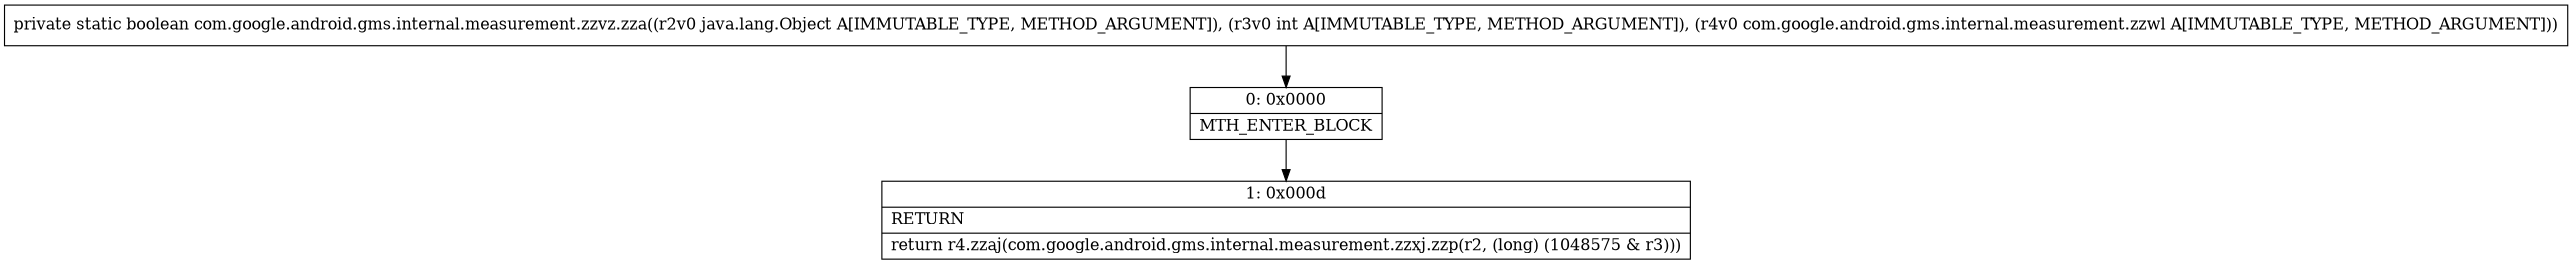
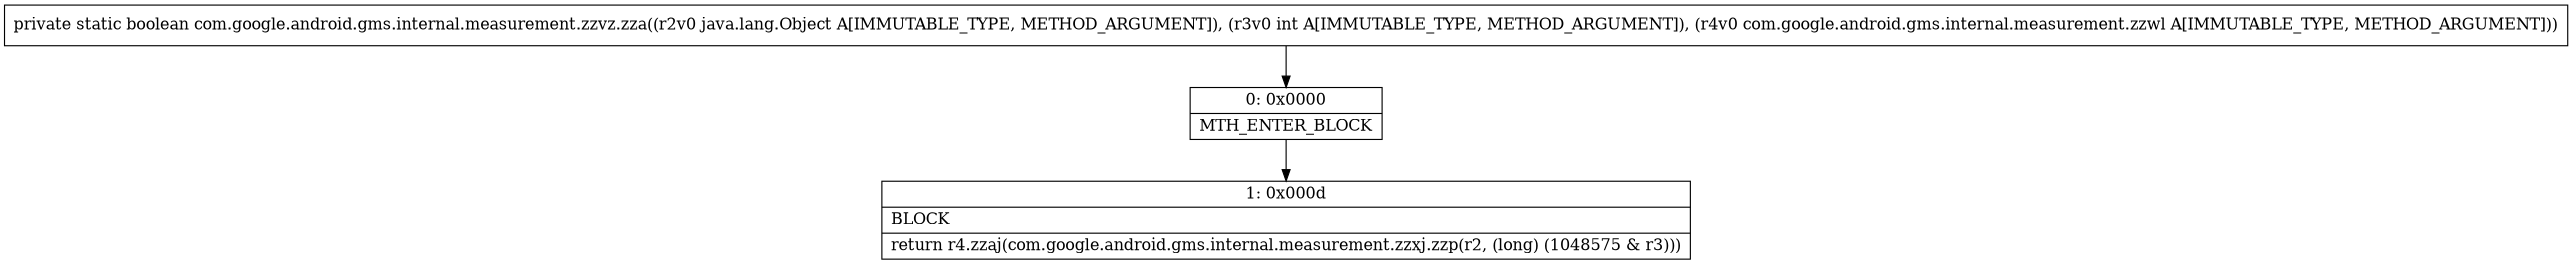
  digraph {
    node [shape=record]
    n1 [label="{0\:\ 0x0000|MTH_ENTER_BLOCK\l}"]
-   n2 [label="{1\:\ 0x000d|RETURN\l|return r4.zzaj(com.google.android.gms.internal.measurement.zzxj.zzp(r2, (long) (1048575 & r3)))\l}"]
+   n2 [label="{1\:\ 0x000d|BLOCK\l|return r4.zzaj(com.google.android.gms.internal.measurement.zzxj.zzp(r2, (long) (1048575 & r3)))\l}"]
    n3 [label="{private static boolean com.google.android.gms.internal.measurement.zzvz.zza((r2v0 java.lang.Object A[IMMUTABLE_TYPE, METHOD_ARGUMENT]), (r3v0 int A[IMMUTABLE_TYPE, METHOD_ARGUMENT]), (r4v0 com.google.android.gms.internal.measurement.zzwl A[IMMUTABLE_TYPE, METHOD_ARGUMENT])) }"]
    n1 -> n2
    n3 -> n1
  }
